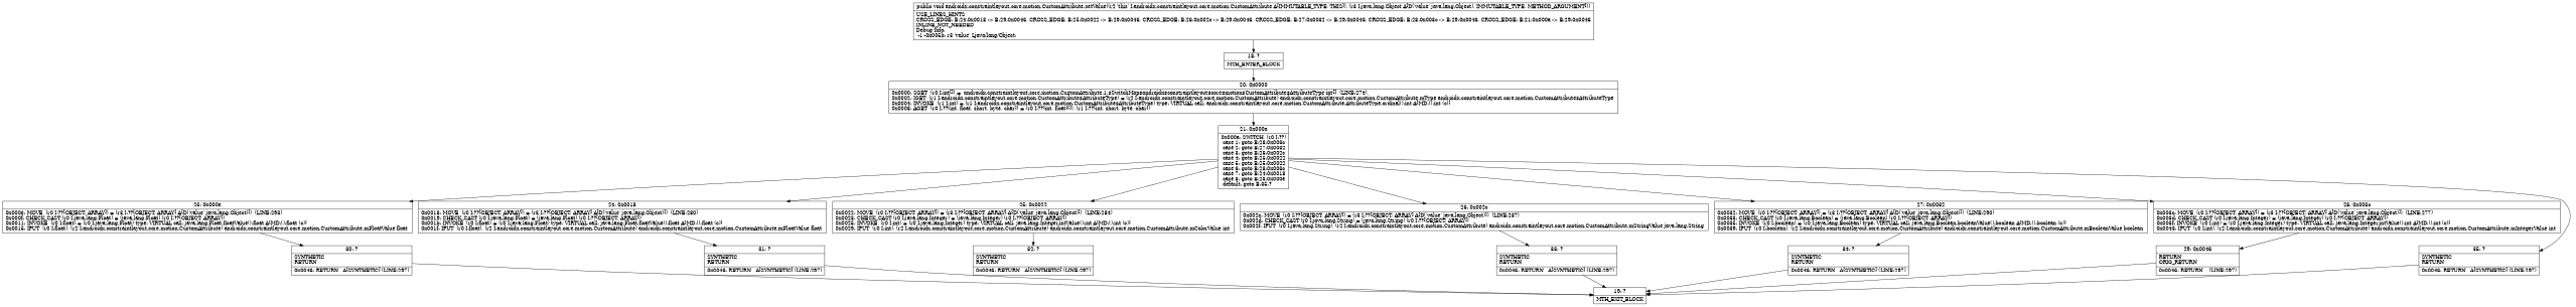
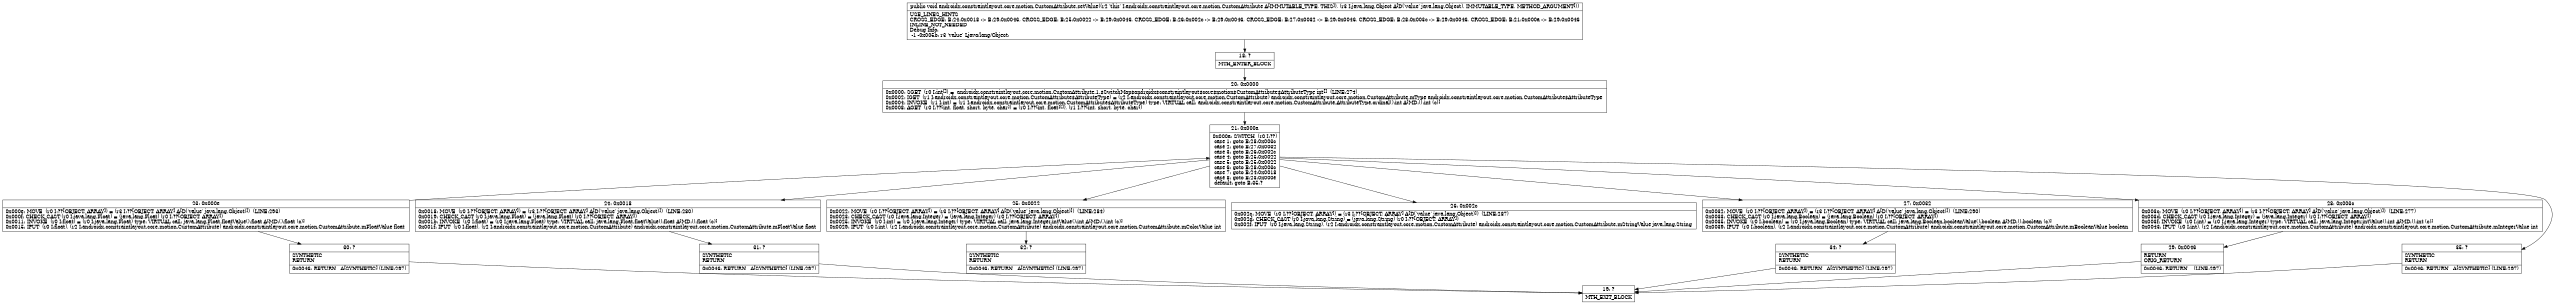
  digraph {
    node [shape=record]
    n1 [label="{18\:\ ?|MTH_ENTER_BLOCK\l}"]
    n2 [label="{20\:\ 0x0000|0x0000: SGET  (r0 I:int[]) =  androidx.constraintlayout.core.motion.CustomAttribute.1.$SwitchMap$androidx$constraintlayout$core$motion$CustomAttribute$AttributeType int[]  (LINE:274)\l0x0002: IGET  (r1 I:androidx.constraintlayout.core.motion.CustomAttribute$AttributeType) = (r2 I:androidx.constraintlayout.core.motion.CustomAttribute) androidx.constraintlayout.core.motion.CustomAttribute.mType androidx.constraintlayout.core.motion.CustomAttribute$AttributeType \l0x0004: INVOKE  (r1 I:int) = (r1 I:androidx.constraintlayout.core.motion.CustomAttribute$AttributeType) type: VIRTUAL call: androidx.constraintlayout.core.motion.CustomAttribute.AttributeType.ordinal():int A[MD:():int (c)]\l0x0008: AGET  (r0 I:??[int, float, short, byte, char]) = (r0 I:??[int, float][]), (r1 I:??[int, short, byte, char]) \l}"]
    n3 [label="{21\:\ 0x000a|0x000a: SWITCH  (r0 I:??)\l case 1: goto B:28:0x003c\l case 2: goto B:27:0x0032\l case 3: goto B:26:0x002c\l case 4: goto B:25:0x0022\l case 5: goto B:25:0x0022\l case 6: goto B:28:0x003c\l case 7: goto B:24:0x0018\l case 8: goto B:23:0x000e\l default: goto B:35:? \l}"]
    n4 [label="{23\:\ 0x000e|0x000e: MOVE  (r0 I:??[OBJECT, ARRAY]) = (r3 I:??[OBJECT, ARRAY] A[D('value' java.lang.Object)])  (LINE:293)\l0x000f: CHECK_CAST (r0 I:java.lang.Float) = (java.lang.Float) (r0 I:??[OBJECT, ARRAY]) \l0x0011: INVOKE  (r0 I:float) = (r0 I:java.lang.Float) type: VIRTUAL call: java.lang.Float.floatValue():float A[MD:():float (c)]\l0x0015: IPUT  (r0 I:float), (r2 I:androidx.constraintlayout.core.motion.CustomAttribute) androidx.constraintlayout.core.motion.CustomAttribute.mFloatValue float \l}"]
    n5 [label="{24\:\ 0x0018|0x0018: MOVE  (r0 I:??[OBJECT, ARRAY]) = (r3 I:??[OBJECT, ARRAY] A[D('value' java.lang.Object)])  (LINE:280)\l0x0019: CHECK_CAST (r0 I:java.lang.Float) = (java.lang.Float) (r0 I:??[OBJECT, ARRAY]) \l0x001b: INVOKE  (r0 I:float) = (r0 I:java.lang.Float) type: VIRTUAL call: java.lang.Float.floatValue():float A[MD:():float (c)]\l0x001f: IPUT  (r0 I:float), (r2 I:androidx.constraintlayout.core.motion.CustomAttribute) androidx.constraintlayout.core.motion.CustomAttribute.mFloatValue float \l}"]
    n6 [label="{25\:\ 0x0022|0x0022: MOVE  (r0 I:??[OBJECT, ARRAY]) = (r3 I:??[OBJECT, ARRAY] A[D('value' java.lang.Object)])  (LINE:284)\l0x0023: CHECK_CAST (r0 I:java.lang.Integer) = (java.lang.Integer) (r0 I:??[OBJECT, ARRAY]) \l0x0025: INVOKE  (r0 I:int) = (r0 I:java.lang.Integer) type: VIRTUAL call: java.lang.Integer.intValue():int A[MD:():int (c)]\l0x0029: IPUT  (r0 I:int), (r2 I:androidx.constraintlayout.core.motion.CustomAttribute) androidx.constraintlayout.core.motion.CustomAttribute.mColorValue int \l}"]
    n7 [label="{26\:\ 0x002c|0x002c: MOVE  (r0 I:??[OBJECT, ARRAY]) = (r3 I:??[OBJECT, ARRAY] A[D('value' java.lang.Object)])  (LINE:287)\l0x002d: CHECK_CAST (r0 I:java.lang.String) = (java.lang.String) (r0 I:??[OBJECT, ARRAY]) \l0x002f: IPUT  (r0 I:java.lang.String), (r2 I:androidx.constraintlayout.core.motion.CustomAttribute) androidx.constraintlayout.core.motion.CustomAttribute.mStringValue java.lang.String \l}"]
    n8 [label="{27\:\ 0x0032|0x0032: MOVE  (r0 I:??[OBJECT, ARRAY]) = (r3 I:??[OBJECT, ARRAY] A[D('value' java.lang.Object)])  (LINE:290)\l0x0033: CHECK_CAST (r0 I:java.lang.Boolean) = (java.lang.Boolean) (r0 I:??[OBJECT, ARRAY]) \l0x0035: INVOKE  (r0 I:boolean) = (r0 I:java.lang.Boolean) type: VIRTUAL call: java.lang.Boolean.booleanValue():boolean A[MD:():boolean (c)]\l0x0039: IPUT  (r0 I:boolean), (r2 I:androidx.constraintlayout.core.motion.CustomAttribute) androidx.constraintlayout.core.motion.CustomAttribute.mBooleanValue boolean \l}"]
    n9 [label="{28\:\ 0x003c|0x003c: MOVE  (r0 I:??[OBJECT, ARRAY]) = (r3 I:??[OBJECT, ARRAY] A[D('value' java.lang.Object)])  (LINE:277)\l0x003d: CHECK_CAST (r0 I:java.lang.Integer) = (java.lang.Integer) (r0 I:??[OBJECT, ARRAY]) \l0x003f: INVOKE  (r0 I:int) = (r0 I:java.lang.Integer) type: VIRTUAL call: java.lang.Integer.intValue():int A[MD:():int (c)]\l0x0043: IPUT  (r0 I:int), (r2 I:androidx.constraintlayout.core.motion.CustomAttribute) androidx.constraintlayout.core.motion.CustomAttribute.mIntegerValue int \l}"]
    n10 [label="{35\:\ ?|SYNTHETIC\lRETURN\l|0x0046: RETURN   A[SYNTHETIC] (LINE:297)\l}"]
    n11 [label="{30\:\ ?|SYNTHETIC\lRETURN\l|0x0046: RETURN   A[SYNTHETIC] (LINE:297)\l}"]
    n12 [label="{31\:\ ?|SYNTHETIC\lRETURN\l|0x0046: RETURN   A[SYNTHETIC] (LINE:297)\l}"]
    n13 [label="{32\:\ ?|SYNTHETIC\lRETURN\l|0x0046: RETURN   A[SYNTHETIC] (LINE:297)\l}"]
-   n14 [label="{33\:\ ?|SYNTHETIC\lRETURN\l|0x0046: RETURN   A[SYNTHETIC] (LINE:297)\l}"]
    n15 [label="{34\:\ ?|SYNTHETIC\lRETURN\l|0x0046: RETURN   A[SYNTHETIC] (LINE:297)\l}"]
    n16 [label="{29\:\ 0x0046|RETURN\lORIG_RETURN\l|0x0046: RETURN    (LINE:297)\l}"]
    n17 [label="{19\:\ ?|MTH_EXIT_BLOCK\l}"]
    n18 [label="{public void androidx.constraintlayout.core.motion.CustomAttribute.setValue((r2 'this' I:androidx.constraintlayout.core.motion.CustomAttribute A[IMMUTABLE_TYPE, THIS]), (r3 I:java.lang.Object A[D('value' java.lang.Object), IMMUTABLE_TYPE, METHOD_ARGUMENT]))  | USE_LINES_HINTS\lCROSS_EDGE: B:24:0x0018 \-\> B:29:0x0046, CROSS_EDGE: B:25:0x0022 \-\> B:29:0x0046, CROSS_EDGE: B:26:0x002c \-\> B:29:0x0046, CROSS_EDGE: B:27:0x0032 \-\> B:29:0x0046, CROSS_EDGE: B:28:0x003c \-\> B:29:0x0046, CROSS_EDGE: B:21:0x000a \-\> B:29:0x0046\lINLINE_NOT_NEEDED\lDebug Info:\l  \-1 \-0x005b: r3 'value' Ljava\/lang\/Object;\l}"]
    n1 -> n2
    n2 -> n3
-   n3 -> n4
+   n4 -> n3
    n3 -> n5
    n3 -> n6
    n3 -> n7
    n3 -> n8
    n3 -> n9
    n3 -> n10
    n4 -> n11
    n5 -> n12
    n6 -> n13
-   n7 -> n14
    n8 -> n15
    n9 -> n16
    n10 -> n17
    n11 -> n17
    n12 -> n17
-   n14 -> n17
    n15 -> n17
    n16 -> n17
    n18 -> n1
  }
